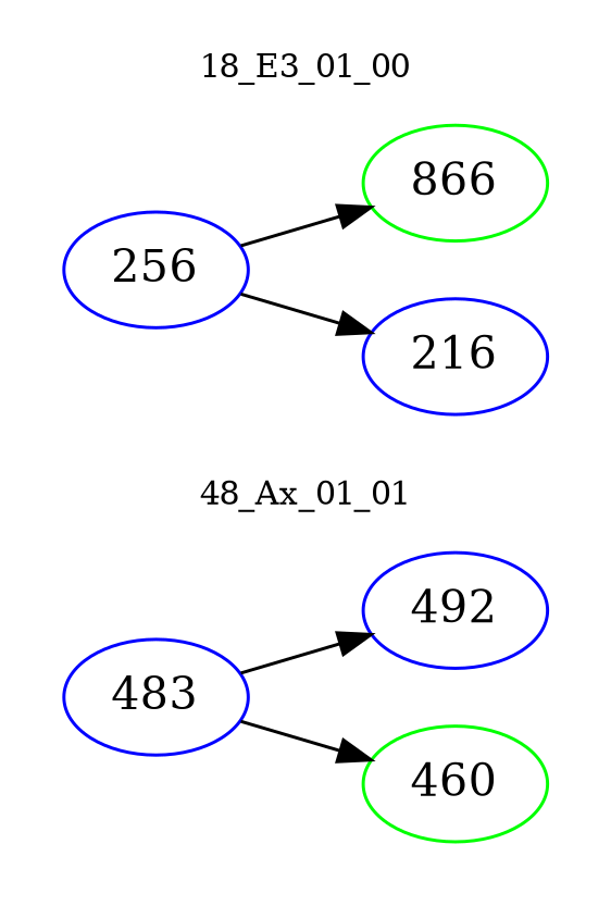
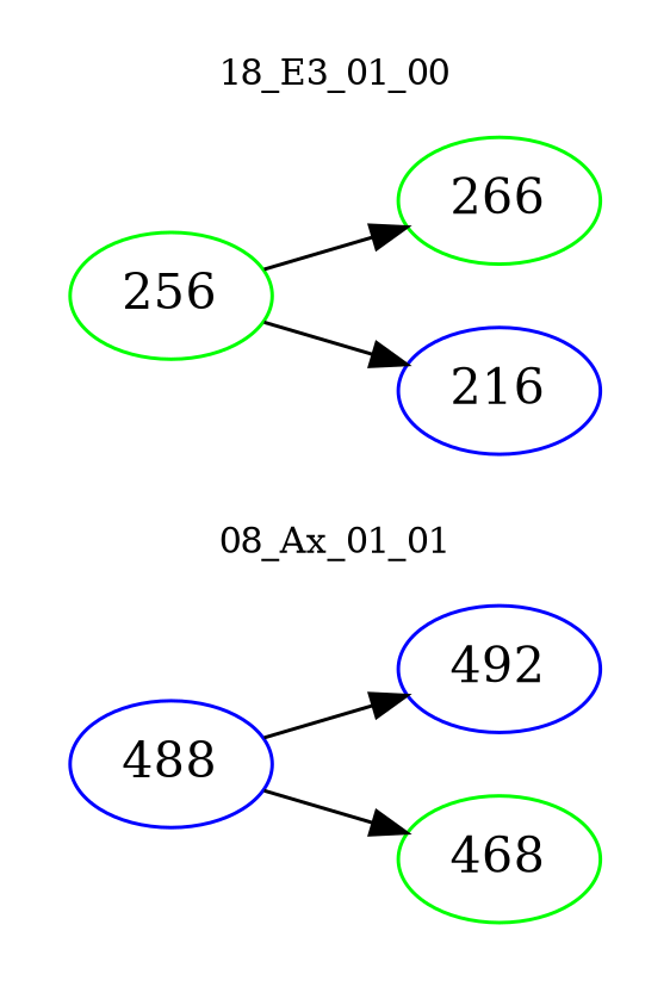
  digraph {
    rankdir=LR
    node [color=blue]
    edge [color=black]
-   n1 [label=483]
-   n2 [color=green label=460]
+   n1 [label=488]
+   n2 [color=green label=468]
    n3 [label=492]
-   n4 [label=256]
+   n4 [color=green label=256]
    n5 [label=216]
-   n6 [color=green label=866]
+   n6 [color=green label=266]
    subgraph cluster_1 {
      color=white
      fontsize=10
-     label="48_Ax_01_01"
+     label="08_Ax_01_01"
      n1
      n2
      n3
    }
    subgraph cluster_2 {
      color=white
      fontsize=10
      label="18_E3_01_00"
      n4
      n5
      n6
    }
    n1 -> n2
    n1 -> n3
    n4 -> n5
    n4 -> n6
  }
